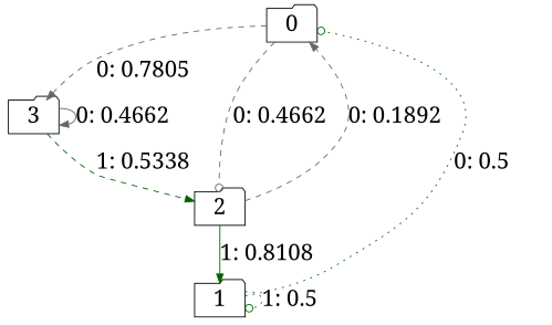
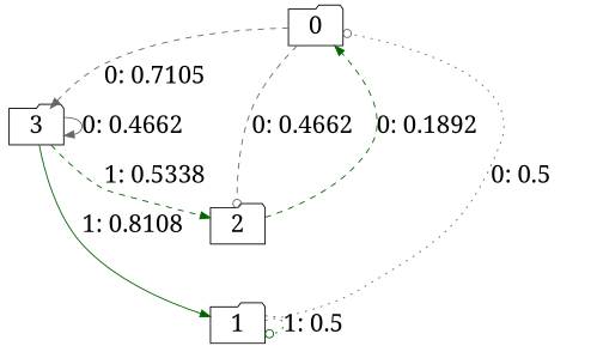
  digraph {
    fontname="Noto Serif"
    node [fontname="Noto Serif" fontsize=24 shape=folder]
    edge [arrowhead=normal color=gray40 fontname="Noto Serif" fontsize=24 style=dashed]
    0
    3
    2
    1
-   0 -> 3 [label="0: 0.7805   "]
+   0 -> 3 [label="0: 0.7105   "]
    0 -> 2 [arrowhead=odot label="0: 0.4662   "]
    3 -> 3 [label="0: 0.4662   " style=solid]
    3 -> 2 [color=darkgreen label="1: 0.5338   "]
-   2 -> 0 [label="0: 0.1892   "]
-   2 -> 1 [color=darkgreen label="1: 0.8108   " style=solid]
-   1 -> 0 [arrowhead=odot color=darkgreen label="0: 0.5      " style=dotted]
+   2 -> 0 [color=darkgreen label="0: 0.1892   "]
+   3 -> 1 [color=darkgreen label="1: 0.8108   " style=solid]
+   1 -> 0 [arrowhead=odot label="0: 0.5      " style=dotted]
    1 -> 1 [arrowhead=odot color=darkgreen label="1: 0.5      " style=dotted]
  }
